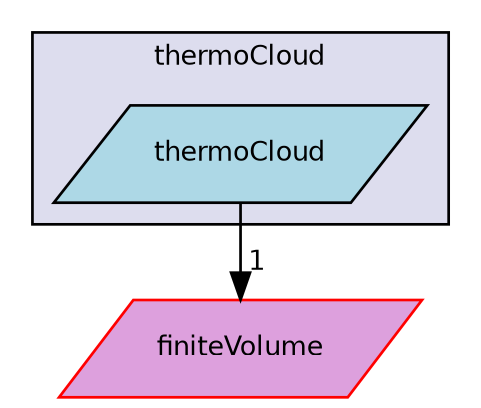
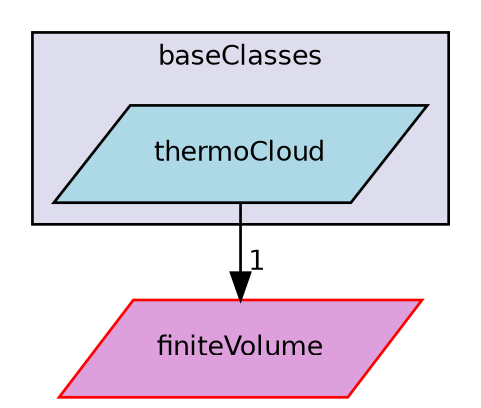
  digraph {
    compound=true
    node [fontname=Helvetica fontsize=10 shape=parallelogram style=filled]
    n1 [fillcolor=lightblue label=thermoCloud pencolor=black]
    n2 [color=red label=finiteVolume fillcolor=plum]
    subgraph cluster_1 {
      bgcolor="#ddddee"
      fontname=Helvetica
      fontsize=10
-     label=thermoCloud
+     label=baseClasses
      pencolor=black
      n1
    }
    n1 -> n2 [headlabel=1 labeldistance=1.5 labelfontname=Helvetica labelfontsize=10]
  }
